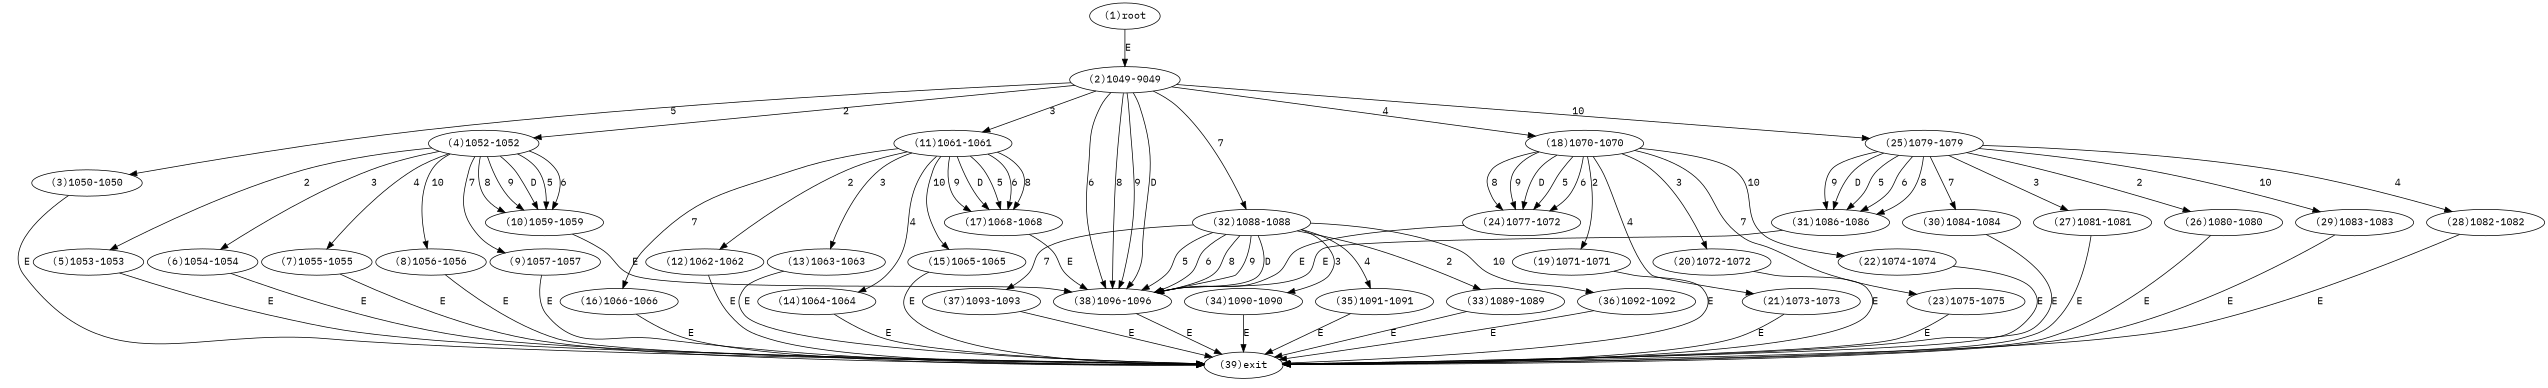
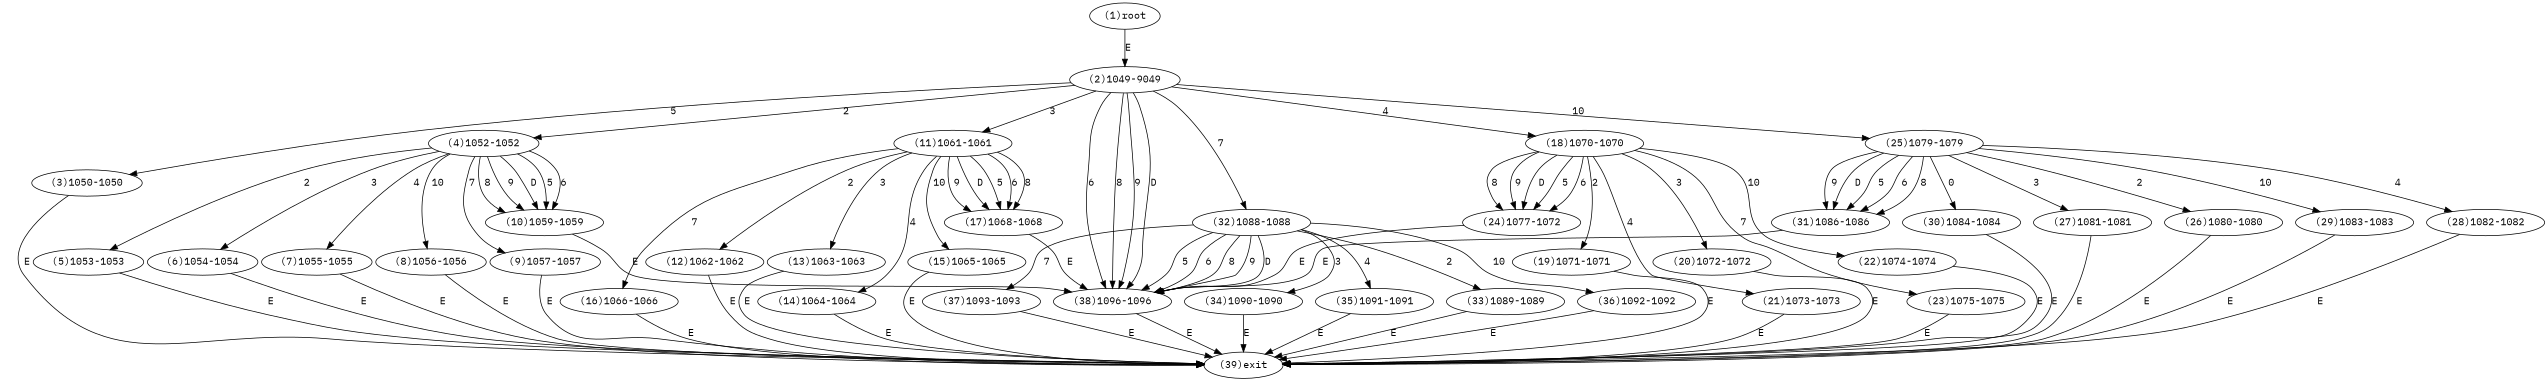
  digraph {
    fontname="IBM Plex Mono"
    node [fontname="IBM Plex Mono"]
    edge [fontname="IBM Plex Mono"]
    n1 [label="(1)root"]
    n2 [label="(2)1049-9049"]
    n3 [label="(3)1050-1050"]
    n4 [label="(4)1052-1052"]
    n5 [label="(11)1061-1061"]
    n6 [label="(18)1070-1070"]
    n7 [label="(25)1079-1079"]
    n8 [label="(32)1088-1088"]
    n9 [label="(38)1096-1096"]
    n10 [label="(39)exit"]
    n11 [label="(5)1053-1053"]
    n12 [label="(6)1054-1054"]
    n13 [label="(7)1055-1055"]
    n14 [label="(8)1056-1056"]
    n15 [label="(9)1057-1057"]
    n16 [label="(10)1059-1059"]
    n17 [label="(12)1062-1062"]
    n18 [label="(13)1063-1063"]
    n19 [label="(14)1064-1064"]
    n20 [label="(15)1065-1065"]
    n21 [label="(17)1068-1068"]
    n22 [label="(16)1066-1066"]
    n23 [label="(19)1071-1071"]
    n24 [label="(21)1073-1073"]
    n25 [label="(20)1072-1072"]
    n26 [label="(23)1075-1075"]
    n27 [label="(22)1074-1074"]
    n28 [label="(24)1077-1072"]
    n29 [label="(27)1081-1081"]
    n30 [label="(26)1080-1080"]
    n31 [label="(29)1083-1083"]
    n32 [label="(28)1082-1082"]
    n33 [label="(31)1086-1086"]
    n34 [label="(30)1084-1084"]
    n35 [label="(34)1090-1090"]
    n36 [label="(35)1091-1091"]
    n37 [label="(33)1089-1089"]
    n38 [label="(36)1092-1092"]
    n39 [label="(37)1093-1093"]
    n1 -> n2 [label=E]
    n2 -> n3 [label=5]
    n2 -> n4 [label=2]
    n2 -> n5 [label=3]
    n2 -> n6 [label=4]
    n2 -> n7 [label=10]
    n2 -> n8 [label=7]
    n2 -> n9 [label=6]
    n2 -> n9 [label=8]
    n2 -> n9 [label=9]
    n2 -> n9 [label=D]
    n3 -> n10 [label=E]
    n4 -> n11 [label=2]
    n4 -> n12 [label=3]
    n4 -> n13 [label=4]
    n4 -> n14 [label=10]
    n4 -> n15 [label=7]
    n4 -> n16 [label=5]
    n4 -> n16 [label=6]
    n4 -> n16 [label=8]
    n4 -> n16 [label=9]
    n4 -> n16 [label=D]
    n5 -> n17 [label=2]
    n5 -> n18 [label=3]
    n5 -> n19 [label=4]
    n5 -> n20 [label=10]
    n5 -> n21 [label=5]
    n5 -> n21 [label=6]
    n5 -> n21 [label=8]
    n5 -> n21 [label=9]
    n5 -> n21 [label=D]
    n5 -> n22 [label=7]
    n6 -> n23 [label=2]
    n6 -> n24 [label=4]
    n6 -> n25 [label=3]
    n6 -> n26 [label=7]
    n6 -> n27 [label=10]
    n6 -> n28 [label=5]
    n6 -> n28 [label=6]
    n6 -> n28 [label=8]
    n6 -> n28 [label=9]
    n6 -> n28 [label=D]
    n7 -> n29 [label=3]
    n7 -> n30 [label=2]
    n7 -> n31 [label=10]
    n7 -> n32 [label=4]
    n7 -> n33 [label=5]
    n7 -> n33 [label=6]
    n7 -> n33 [label=8]
    n7 -> n33 [label=9]
    n7 -> n33 [label=D]
-   n7 -> n34 [label=7]
+   n7 -> n34 [label=0]
    n8 -> n9 [label=5]
    n8 -> n9 [label=6]
    n8 -> n9 [label=8]
    n8 -> n9 [label=9]
    n8 -> n9 [label=D]
    n8 -> n35 [label=3]
    n8 -> n36 [label=4]
    n8 -> n37 [label=2]
    n8 -> n38 [label=10]
    n8 -> n39 [label=7]
    n9 -> n10 [label=E]
    n11 -> n10 [label=E]
    n12 -> n10 [label=E]
    n13 -> n10 [label=E]
    n14 -> n10 [label=E]
    n15 -> n10 [label=E]
    n16 -> n9 [label=E]
    n17 -> n10 [label=E]
    n18 -> n10 [label=E]
    n19 -> n10 [label=E]
    n20 -> n10 [label=E]
    n21 -> n9 [label=E]
    n22 -> n10 [label=E]
    n23 -> n10 [label=E]
    n24 -> n10 [label=E]
    n25 -> n10 [label=E]
    n26 -> n10 [label=E]
    n27 -> n10 [label=E]
    n28 -> n9 [label=E]
    n29 -> n10 [label=E]
    n30 -> n10 [label=E]
    n31 -> n10 [label=E]
    n32 -> n10 [label=E]
    n33 -> n9 [label=E]
    n34 -> n10 [label=E]
    n35 -> n10 [label=E]
    n36 -> n10 [label=E]
    n37 -> n10 [label=E]
    n38 -> n10 [label=E]
    n39 -> n10 [label=E]
  }
